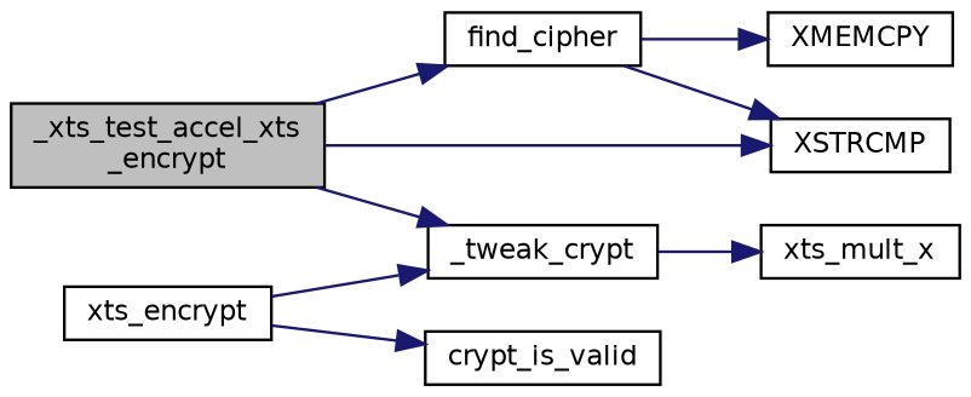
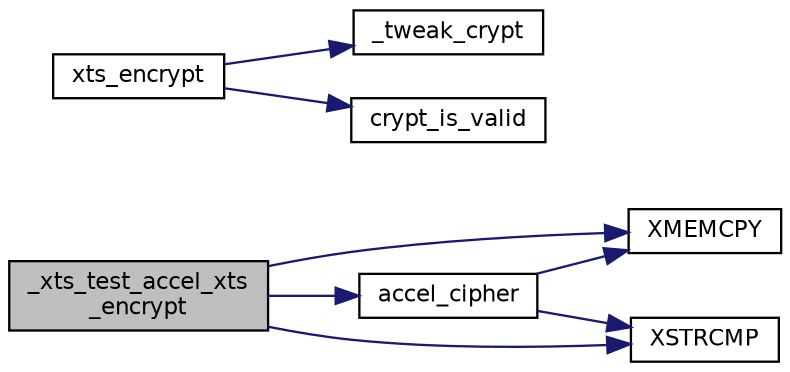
  digraph {
    rankdir=LR
    node [color=black fillcolor=white fontname=Helvetica fontsize=10 shape=record style=filled]
    edge [color=midnightblue fontname=Helvetica fontsize=10 labelfontname=Helvetica labelfontsize=10 style=solid]
    n1 [fillcolor=grey75 fontcolor=black height=0.2 label="_xts_test_accel_xts\l_encrypt" width=0.4]
-   n2 [height=0.2 label=find_cipher width=0.4]
+   n2 [height=0.2 label=accel_cipher width=0.4]
    n3 [height=0.2 label=XMEMCPY width=0.4]
    n4 [height=0.2 label=XSTRCMP width=0.4]
    n5 [height=0.2 label=xts_encrypt width=0.4]
    n6 [height=0.2 label=_tweak_crypt width=0.4]
    n7 [height=0.2 label=crypt_is_valid width=0.4]
-   n8 [height=0.2 label=xts_mult_x width=0.4]
    n1 -> n2
-   n1 -> n6
+   n1 -> n3
    n1 -> n4
    n2 -> n3
    n2 -> n4
    n5 -> n6
    n5 -> n7
-   n6 -> n8
  }
